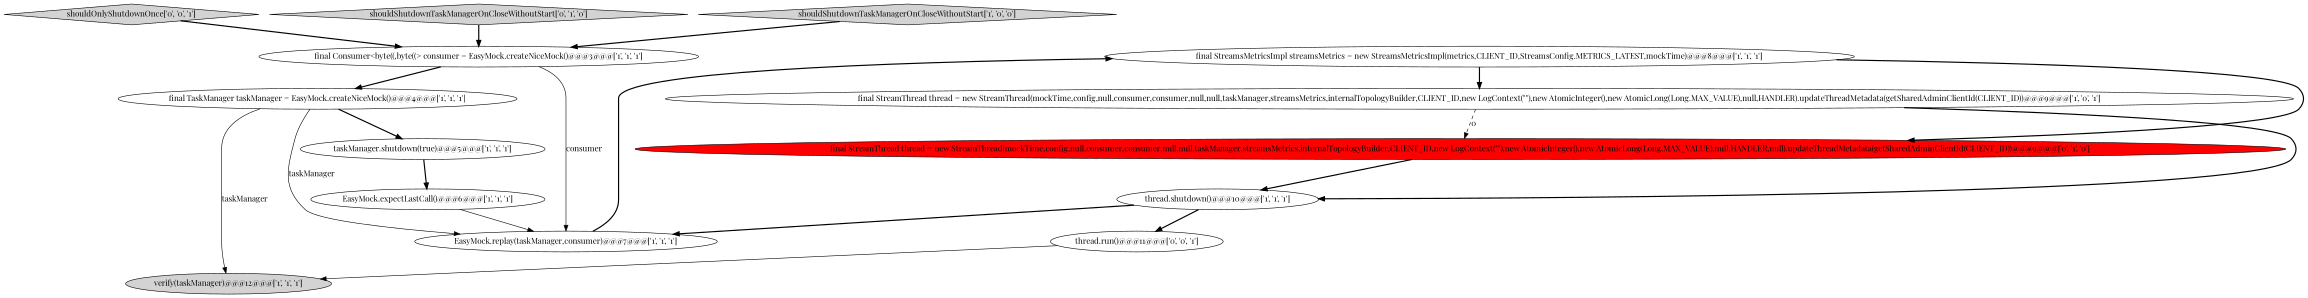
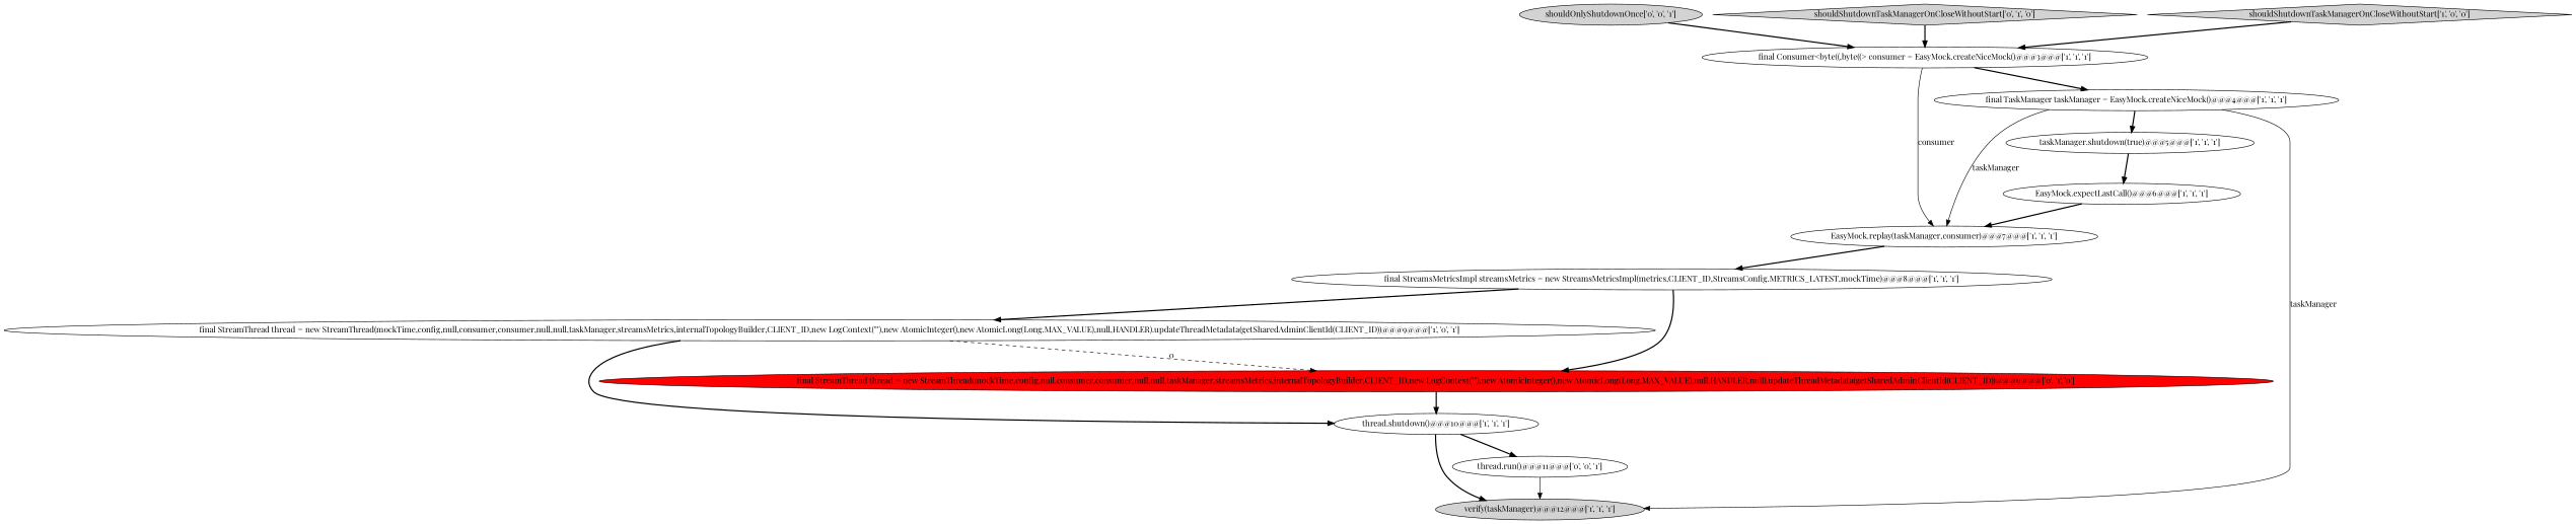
  digraph {
    fontname="Playfair Display"
    node [fillcolor=white fontname="Playfair Display" shape=ellipse style=filled]
    edge [fontname="Playfair Display" style=bold]
    n1 [label="final StreamsMetricsImpl streamsMetrics = new StreamsMetricsImpl(metrics,CLIENT_ID,StreamsConfig.METRICS_LATEST,mockTime)@@@8@@@['1', '1', '1']"]
    n2 [fillcolor=red label="final StreamThread thread = new StreamThread(mockTime,config,null,consumer,consumer,null,null,taskManager,streamsMetrics,internalTopologyBuilder,CLIENT_ID,new LogContext(\"\"),new AtomicInteger(),new AtomicLong(Long.MAX_VALUE),null,HANDLER,null).updateThreadMetadata(getSharedAdminClientId(CLIENT_ID))@@@9@@@['0', '1', '0']"]
    n3 [label="final StreamThread thread = new StreamThread(mockTime,config,null,consumer,consumer,null,null,taskManager,streamsMetrics,internalTopologyBuilder,CLIENT_ID,new LogContext(\"\"),new AtomicInteger(),new AtomicLong(Long.MAX_VALUE),null,HANDLER).updateThreadMetadata(getSharedAdminClientId(CLIENT_ID))@@@9@@@['1', '0', '1']"]
    n4 [label="thread.shutdown()@@@10@@@['1', '1', '1']"]
    n5 [label="thread.run()@@@11@@@['0', '0', '1']"]
    n6 [fillcolor=lightgray label="verify(taskManager)@@@12@@@['1', '1', '1']"]
-   n7 [fillcolor=lightgray label="shouldOnlyShutdownOnce['0', '0', '1']" shape=diamond]
+   n7 [fillcolor=lightgray label="shouldOnlyShutdownOnce['0', '0', '1']"]
    n8 [label="final Consumer<byte((,byte((> consumer = EasyMock.createNiceMock()@@@3@@@['1', '1', '1']"]
    n9 [label="EasyMock.replay(taskManager,consumer)@@@7@@@['1', '1', '1']"]
    n10 [label="final TaskManager taskManager = EasyMock.createNiceMock()@@@4@@@['1', '1', '1']"]
    n11 [label="taskManager.shutdown(true)@@@5@@@['1', '1', '1']"]
    n12 [label="EasyMock.expectLastCall()@@@6@@@['1', '1', '1']"]
    n13 [fillcolor=lightgray label="shouldShutdownTaskManagerOnCloseWithoutStart['0', '1', '0']" shape=diamond]
    n14 [fillcolor=lightgray label="shouldShutdownTaskManagerOnCloseWithoutStart['1', '0', '0']" shape=diamond]
    n1 -> n2
    n1 -> n3
    n2 -> n4
    n3 -> n2 [label=0 style=dashed]
    n3 -> n4
    n4 -> n5
-   n4 -> n9
+   n4 -> n6
    n5 -> n6 [style=solid]
    n7 -> n8
    n8 -> n9 [label=consumer style=solid]
    n8 -> n10
    n9 -> n1
    n10 -> n6 [label=taskManager style=solid]
    n10 -> n9 [label=taskManager style=solid]
    n10 -> n11
    n11 -> n12
-   n12 -> n9 [style=solid]
+   n12 -> n9
    n13 -> n8
    n14 -> n8
  }
